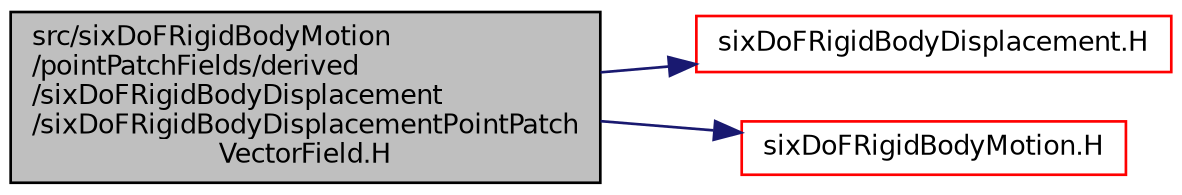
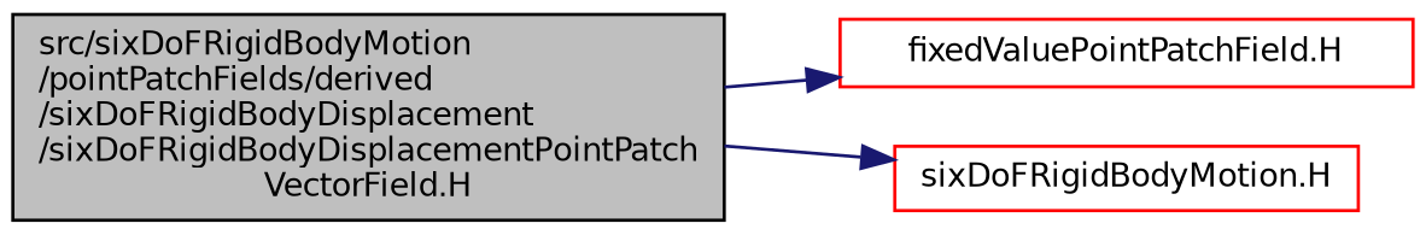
  digraph {
    rankdir=LR
    node [color=red fontname=Helvetica fontsize=10 shape=record]
    edge [color=midnightblue fontname=Helvetica fontsize=10 labelfontname=Helvetica labelfontsize=10 style=solid]
    n1 [color=black fillcolor=grey75 fontcolor=black height=0.2 label="src/sixDoFRigidBodyMotion\l/pointPatchFields/derived\l/sixDoFRigidBodyDisplacement\l/sixDoFRigidBodyDisplacementPointPatch\lVectorField.H" style=filled width=0.4]
-   n2 [height=0.2 label="sixDoFRigidBodyDisplacement.H" width=0.4]
+   n2 [height=0.2 label="fixedValuePointPatchField.H" width=0.4]
    n3 [height=0.2 label="sixDoFRigidBodyMotion.H" width=0.4]
    n1 -> n2
    n1 -> n3
  }
